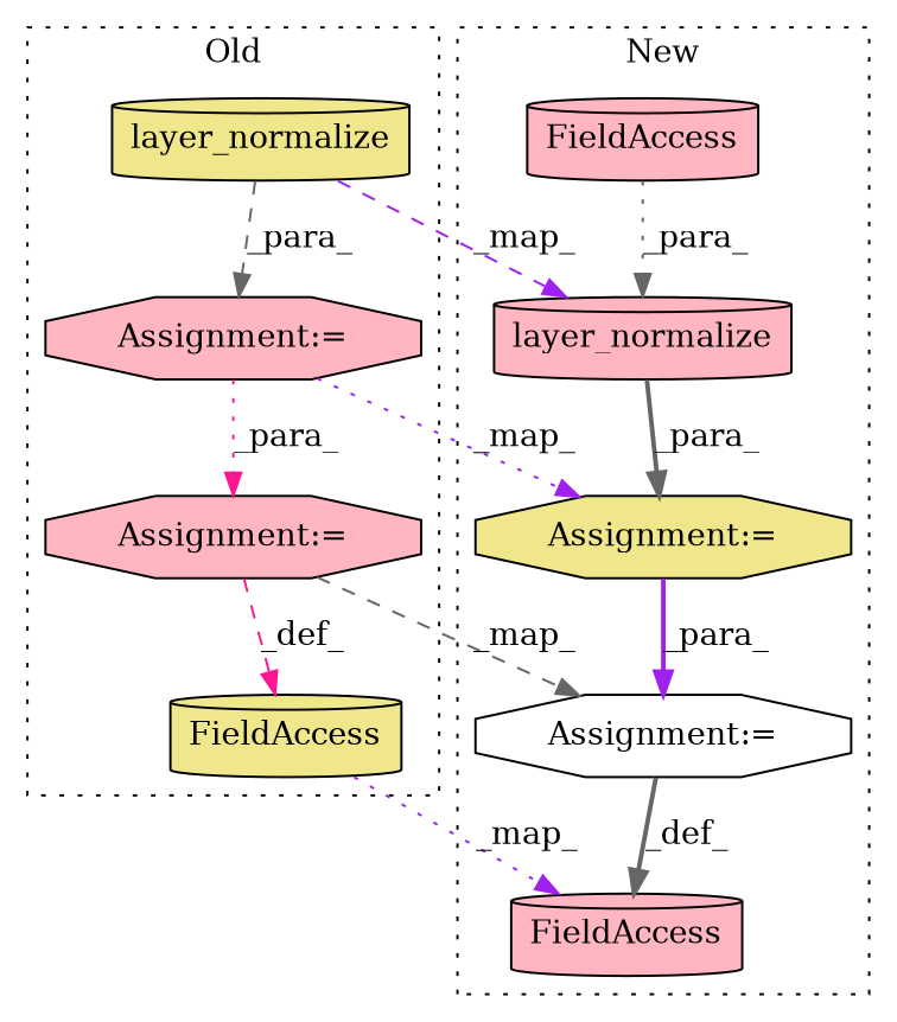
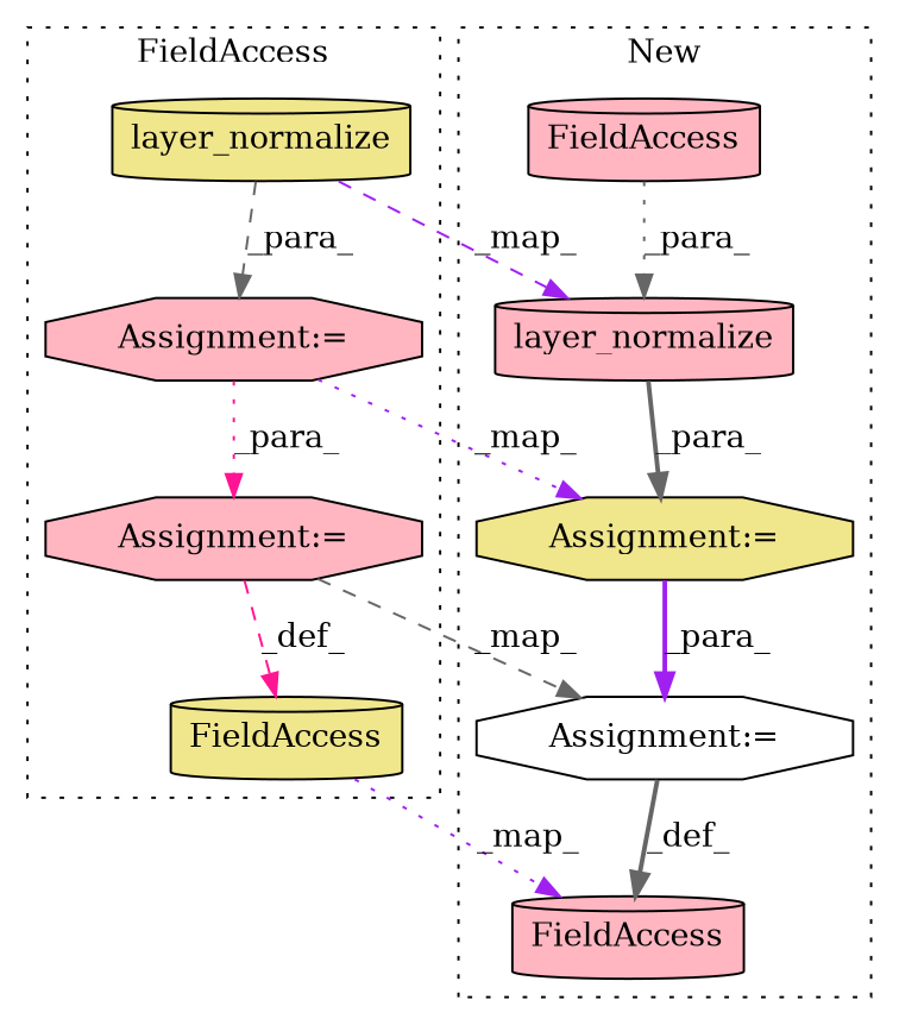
  digraph {
    node [a=7 l=1 shape=cylinder style=filled fillcolor=lightpink]
    edge [color=gray40 style=dashed]
    n1 [a=32 l="16,1" label=layer_normalize s="3966,3990" fillcolor=khaki]
    n2 [a=22 l=8 label=FieldAccess s=5307 fillcolor=khaki]
    n3 [label="Assignment:=" s=4175 shape=octagon]
    n4 [label="Assignment:=" s=4006 shape=octagon]
    n5 [a=32 l="16,1" label=layer_normalize s="4082,4106"]
    n6 [a=22 l=8 label=FieldAccess s=5411]
    n7 [a=22 l=8 label=FieldAccess s=3699]
    n8 [label="Assignment:=" s=4251 shape=octagon fillcolor=white]
    n9 [label="Assignment:=" s=4047 shape=octagon fillcolor=khaki]
    subgraph cluster_1 {
-     label=Old
+     label=FieldAccess
      style=dotted
      n1
      n2
      n3
      n4
    }
    subgraph cluster_2 {
      label=New
      style=dotted
      n5
      n6
      n7
      n8
      n9
    }
    n1 -> n4 [label=_para_]
    n1 -> n5 [label=_map_ color=purple]
    n2 -> n6 [label=_map_ color=purple style=dotted]
    n3 -> n2 [label=_def_ color=deeppink]
    n3 -> n8 [label=_map_]
    n4 -> n3 [label=_para_ color=deeppink style=dotted]
    n4 -> n9 [label=_map_ color=purple style=dotted]
    n5 -> n9 [label=_para_ style=bold]
    n7 -> n5 [label=_para_ style=dotted]
    n8 -> n6 [label=_def_ style=bold]
    n9 -> n8 [label=_para_ color=purple style=bold]
  }
